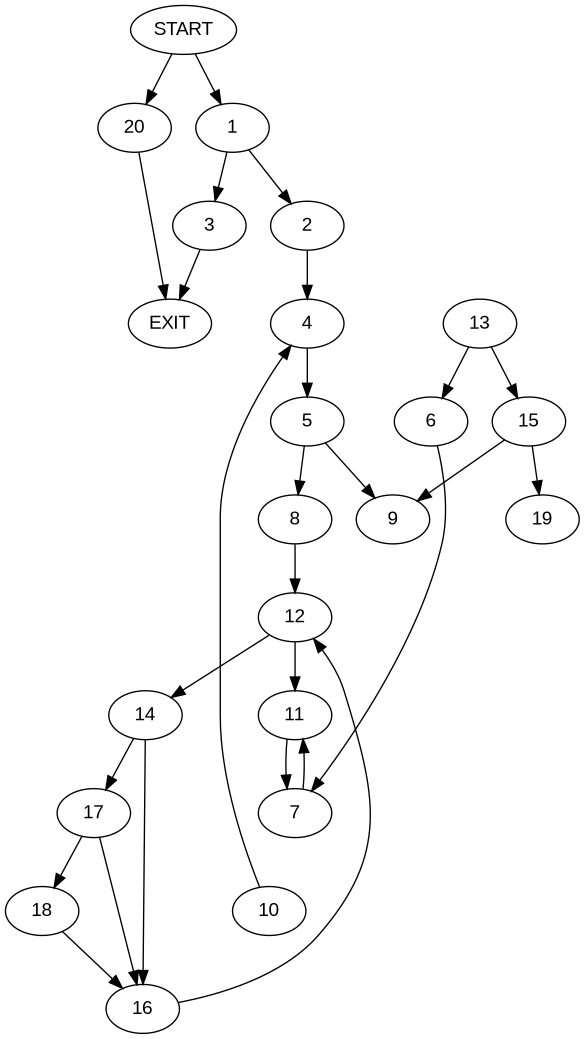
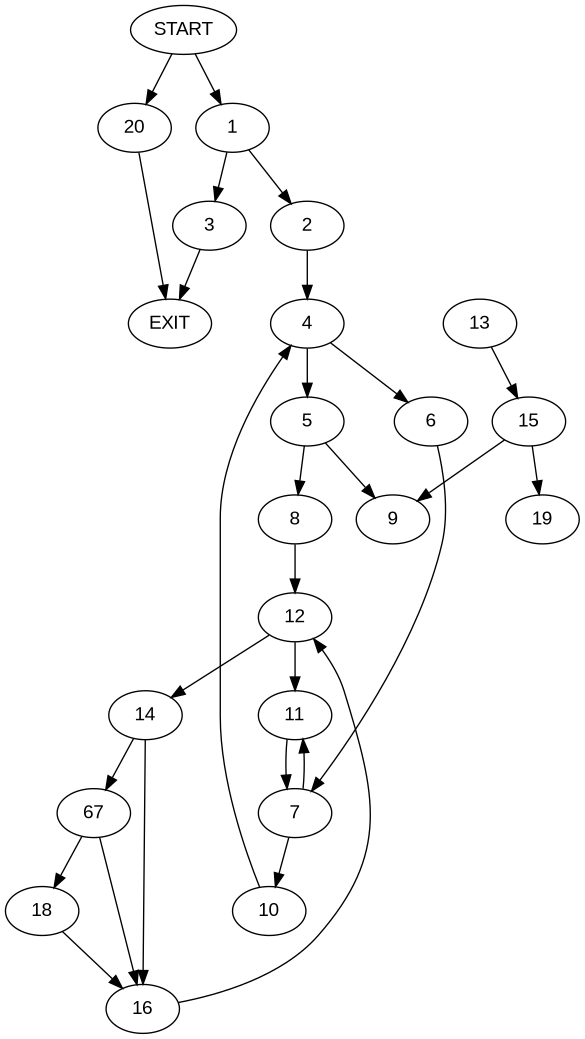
  digraph {
    fontname="Liberation Sans"
    node [fontname="Liberation Sans"]
    edge [fontname="Liberation Sans"]
    n1 [label=START]
    1
    20
    2
    3
    n6 [label=EXIT]
    4
    5
    6
    8
    9
    7
    12
    10
    11
    14
    13
    15
    16
-   17
+   17 [label=67]
    19
    18
    n1 -> 1
    n1 -> 20
    1 -> 2
    1 -> 3
    20 -> n6
    2 -> 4
    3 -> n6
    4 -> 5
-   13 -> 6
+   4 -> 6
    5 -> 8
    5 -> 9
    6 -> 7
    8 -> 12
+   7 -> 10
    7 -> 11
    12 -> 11
    12 -> 14
    10 -> 4
    11 -> 7
    14 -> 16
    14 -> 17
    13 -> 15
    15 -> 9
    15 -> 19
    16 -> 12
    17 -> 16
    17 -> 18
    18 -> 16
  }
